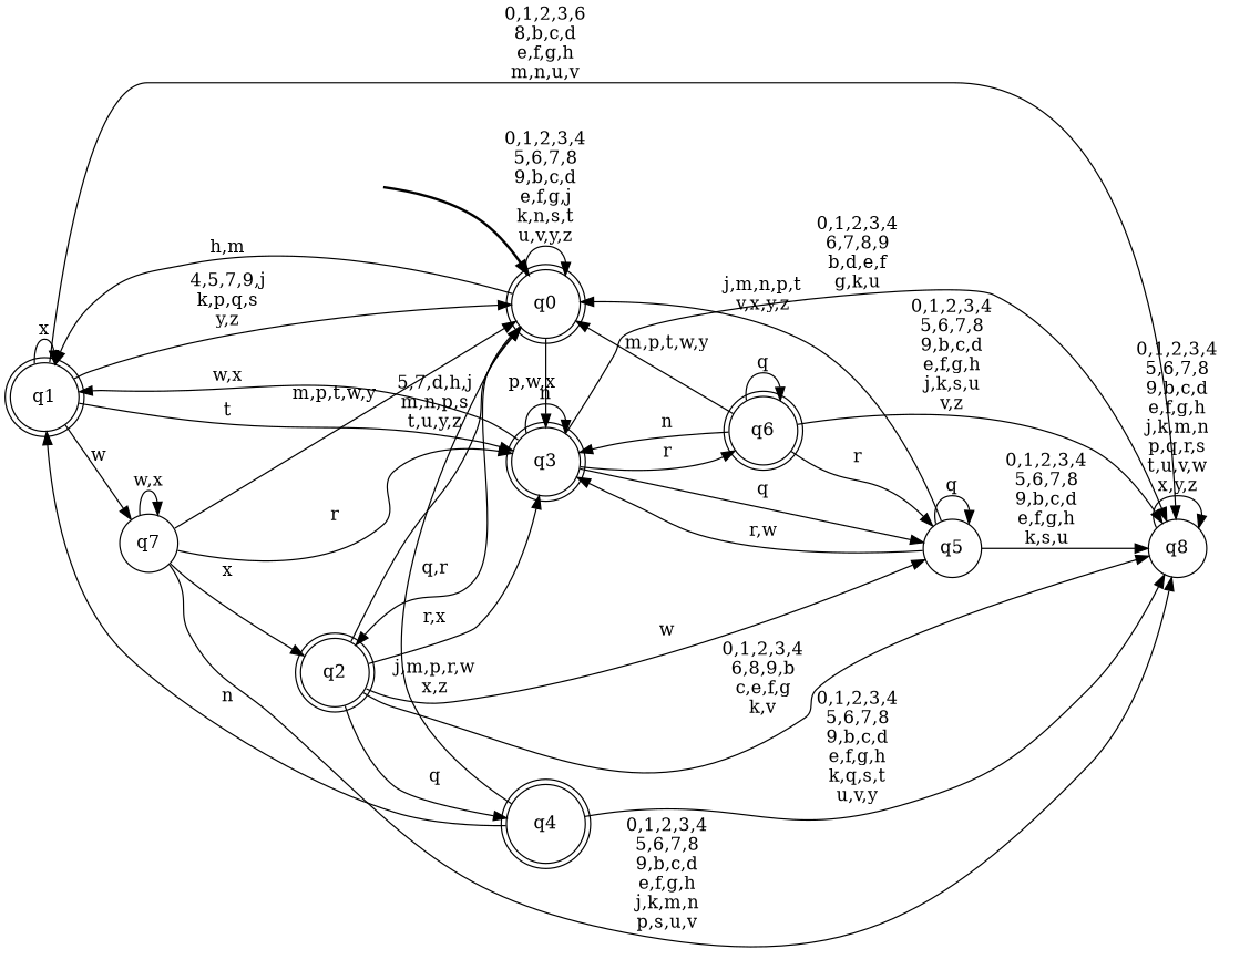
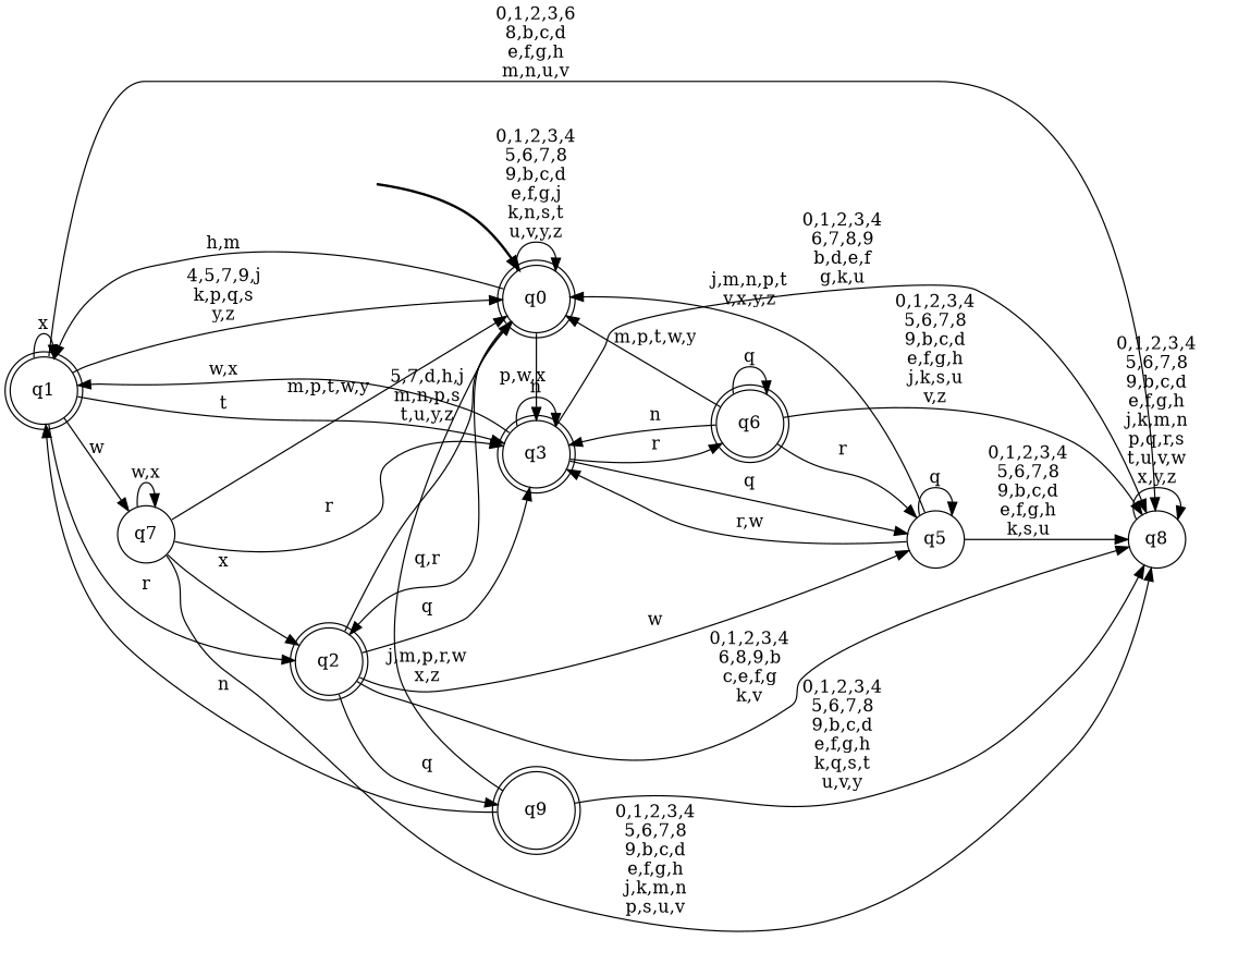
  digraph {
    rankdir=LR
    node [shape=doublecircle style="rounded,filled" color=black fillcolor=white]
    __start0 [height=0 shape=none style=invis width=0 color="" fillcolor=""]
    n2 [label=q0]
    n3 [label=q1]
    n4 [label=q2]
    n5 [label=q3]
    n6 [label=q7 shape=circle style=filled]
    n7 [label=q8 shape=circle style=filled]
-   n8 [label=q4]
+   n8 [label=q9]
    n9 [label=q5 shape=circle style=filled]
    n10 [label=q6]
    subgraph cluster_1 {
      nodesep=0.15
      ranksep=0.15
      style=invis
      __start0
      n2
    }
    __start0 -> n2 [penwidth=2]
    n2 -> n2 [label="0,1,2,3,4\n5,6,7,8\n9,b,c,d\ne,f,g,j\nk,n,s,t\nu,v,y,z"]
    n2 -> n3 [label="h,m"]
    n2 -> n4 [label="q,r"]
    n2 -> n5 [label="p,w,x"]
    n3 -> n2 [label="4,5,7,9,j\nk,p,q,s\ny,z"]
    n3 -> n3 [label=x]
+   n3 -> n4 [label=r]
    n3 -> n5 [label=t]
    n3 -> n6 [label=w]
    n3 -> n7 [label="0,1,2,3,6\n8,b,c,d\ne,f,g,h\nm,n,u,v"]
    n4 -> n2 [label="5,7,d,h,j\nm,n,p,s\nt,u,y,z"]
-   n4 -> n5 [label="r,x"]
+   n4 -> n5 [label=q]
    n4 -> n7 [label="0,1,2,3,4\n6,8,9,b\nc,e,f,g\nk,v"]
    n4 -> n8 [label=q]
    n4 -> n9 [label=w]
    n5 -> n3 [label="w,x"]
    n5 -> n5 [label=n]
    n5 -> n7 [label="0,1,2,3,4\n6,7,8,9\nb,d,e,f\ng,k,u"]
    n5 -> n9 [label=q]
    n5 -> n10 [label=r]
    n6 -> n2 [label="m,p,t,w,y"]
    n6 -> n4 [label=x]
    n6 -> n5 [label=r]
    n6 -> n6 [label="w,x"]
    n6 -> n7 [label="0,1,2,3,4\n5,6,7,8\n9,b,c,d\ne,f,g,h\nj,k,m,n\np,s,u,v"]
    n7 -> n7 [label="0,1,2,3,4\n5,6,7,8\n9,b,c,d\ne,f,g,h\nj,k,m,n\np,q,r,s\nt,u,v,w\nx,y,z"]
    n8 -> n2 [label="j,m,p,r,w\nx,z"]
    n8 -> n3 [label=n]
    n8 -> n7 [label="0,1,2,3,4\n5,6,7,8\n9,b,c,d\ne,f,g,h\nk,q,s,t\nu,v,y"]
    n9 -> n2 [label="j,m,n,p,t\nv,x,y,z"]
    n9 -> n5 [label="r,w"]
    n9 -> n7 [label="0,1,2,3,4\n5,6,7,8\n9,b,c,d\ne,f,g,h\nk,s,u"]
    n9 -> n9 [label=q]
    n10 -> n2 [label="m,p,t,w,y"]
    n10 -> n5 [label=n]
    n10 -> n7 [label="0,1,2,3,4\n5,6,7,8\n9,b,c,d\ne,f,g,h\nj,k,s,u\nv,z"]
    n10 -> n9 [label=r]
    n10 -> n10 [label=q]
  }
